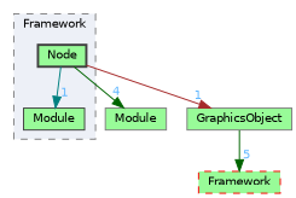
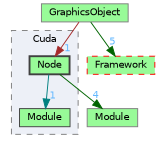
  digraph {
    compound=true
    node [color=grey25 fillcolor=palegreen fontname=Helvetica fontsize=10 shape=box style=filled]
    edge [color=darkgreen fontcolor=steelblue1 fontname=Helvetica fontsize=10 headlabel=1 labeldistance=1.5 labelfontname=Helvetica labelfontsize=10]
    n1 [height=0.2 label=Module width=0.4]
    n2 [height=0.2 label="Node" style="filled,bold" width=0.4]
    n3 [color=grey50 height=0.2 label=Module width=0.4]
    n4 [color=grey50 height=0.2 label=GraphicsObject width=0.4]
    n5 [color=red height=0.2 label=Framework style="filled,dashed" width=0.4]
    subgraph cluster_1 {
      bgcolor="#edf0f7"
      fontname=Helvetica
      fontsize=10
-     label=Framework
+     label=Cuda
      pencolor=grey50
      style="filled,dashed"
      n1
      n2
    }
    n2 -> n1 [color=teal]
    n2 -> n3 [headlabel=4]
-   n2 -> n4 [color=brown]
+   n4 -> n2 [color=brown]
    n4 -> n5 [headlabel=5]
  }
